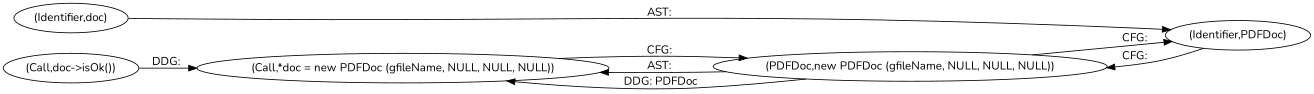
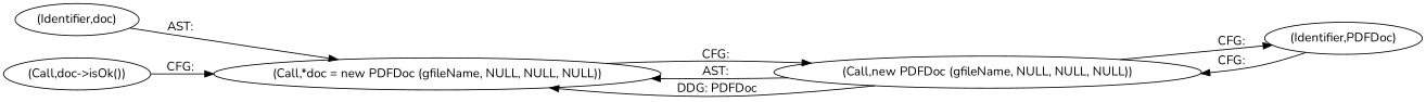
  digraph {
    fontname=Nunito
    rankdir=LR
    node [fontname=Nunito]
    edge [fontname=Nunito]
    n1 [label="(Call,*doc = new PDFDoc (gfileName, NULL, NULL, NULL))"]
-   n2 [label="(PDFDoc,new PDFDoc (gfileName, NULL, NULL, NULL))"]
+   n2 [label="(Call,new PDFDoc (gfileName, NULL, NULL, NULL))"]
    n3 [label="(Identifier,PDFDoc)"]
    n4 [label="(Identifier,doc)"]
    n5 [label="(Call,doc->isOk())"]
    n1 -> n2 [label="CFG: "]
    n2 -> n1 [label="AST: "]
    n2 -> n1 [label="DDG: PDFDoc"]
    n2 -> n3 [label="CFG: "]
    n3 -> n2 [label="CFG: "]
-   n4 -> n3 [label="AST: "]
-   n5 -> n1 [label="DDG: "]
+   n4 -> n1 [label="AST: "]
+   n5 -> n1 [label="CFG: "]
  }
